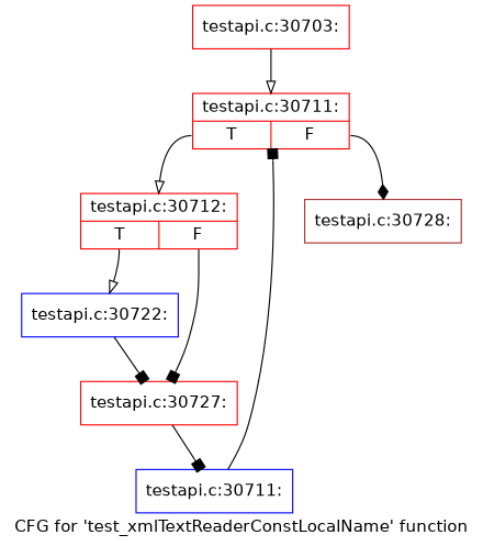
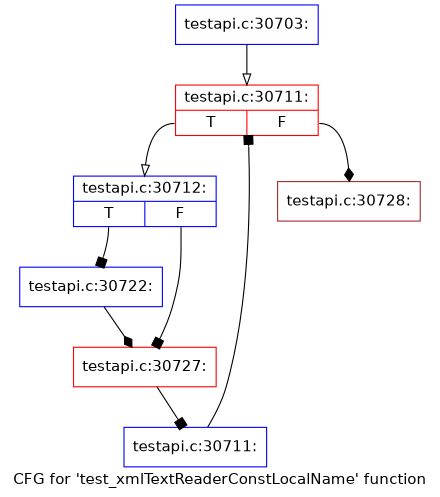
  digraph {
    fontname="DejaVu Sans"
    label="CFG for 'test_xmlTextReaderConstLocalName' function"
    node [color=red fontname="DejaVu Sans" shape=record]
    edge [arrowhead=onormal fontname="DejaVu Sans"]
-   n1 [label="{testapi.c:30703:}"]
+   n1 [color=blue label="{testapi.c:30703:}"]
    n2 [label="{testapi.c:30711:|{<s0>T|<s1>F}}"]
-   n3 [label="{testapi.c:30712:|{<s0>T|<s1>F}}"]
+   n3 [color=blue label="{testapi.c:30712:|{<s0>T|<s1>F}}"]
    n4 [color=brown label="{testapi.c:30728:}"]
    n5 [color=blue label="{testapi.c:30722:}"]
    n6 [label="{testapi.c:30727:}"]
    n7 [color=blue label="{testapi.c:30711:}"]
    n1 -> n2
    n2 -> n3 [tailport=s0]
    n2 -> n4 [arrowhead=diamond tailport=s1]
-   n3 -> n5 [tailport=s0]
+   n3 -> n5 [arrowhead=box tailport=s0]
    n3 -> n6 [arrowhead=box tailport=s1]
-   n5 -> n6 [arrowhead=box]
+   n5 -> n6 [arrowhead=diamond]
    n6 -> n7 [arrowhead=box]
    n7 -> n2 [arrowhead=box]
  }
